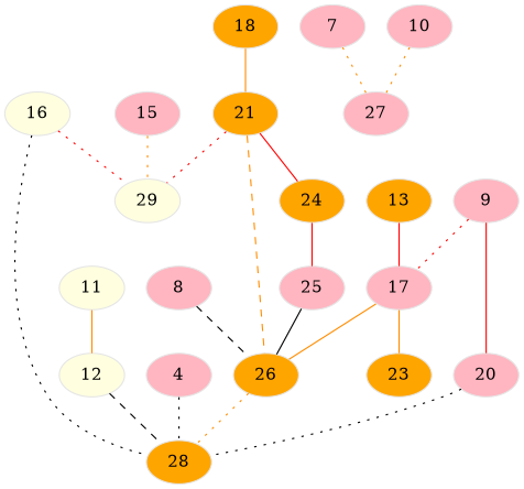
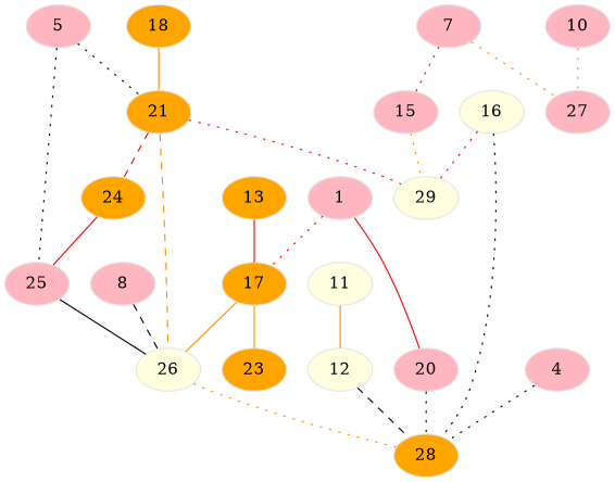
  graph {
    node [color=gray90 fillcolor=lightpink style=filled]
    edge [color=darkorange style=dotted weight=1.0]
-   17
-   1 [label=9]
+   17 [fillcolor=orange]
+   1
    20
-   26 [fillcolor=orange]
+   26 [fillcolor=lightyellow]
    23 [fillcolor=orange]
    28 [fillcolor=orange]
    4
    21 [fillcolor=orange]
+   5
    25
    29 [fillcolor=lightyellow]
    24 [fillcolor=orange]
    7
    15
    27
    13 [fillcolor=orange]
    8
    10
    11 [fillcolor=lightyellow]
    12 [fillcolor=lightyellow]
    16 [fillcolor=lightyellow]
    18 [fillcolor=orange]
    17 -- 26 [style=solid]
    17 -- 23 [style=solid]
    1 -- 17 [color=red]
    1 -- 20 [color=red style=solid]
    20 -- 28 [color=black]
    26 -- 28
    4 -- 28 [color=black]
    21 -- 26 [style=dashed]
    21 -- 29 [color=red]
-   21 -- 24 [color=red style=solid]
+   21 -- 24 [color=red style=dashed]
+   5 -- 21 [color=black]
+   5 -- 25 [color=black]
    25 -- 26 [color=black style=solid]
    24 -- 25 [color=red style=solid]
+   7 -- 15 [color=red]
    7 -- 27
    15 -- 29
    13 -- 17 [color=red style=solid weight=2.0]
    8 -- 26 [color=black style=dashed]
    10 -- 27
    11 -- 12 [style=solid]
    12 -- 28 [color=black style=dashed]
    16 -- 28 [color=black]
    16 -- 29 [color=red]
    18 -- 21 [style=solid]
  }
